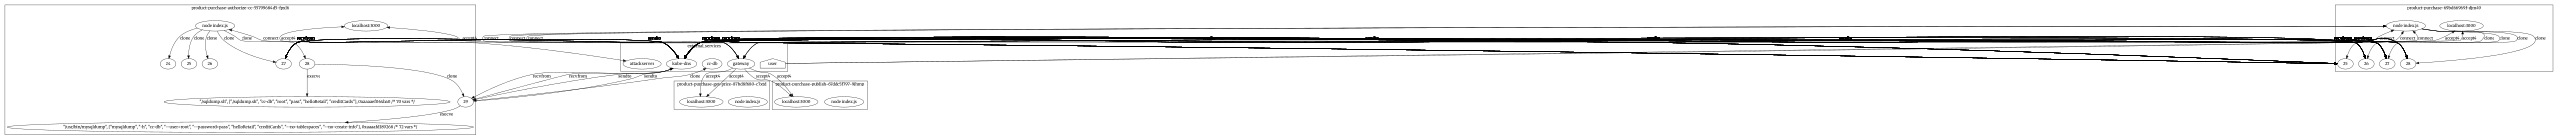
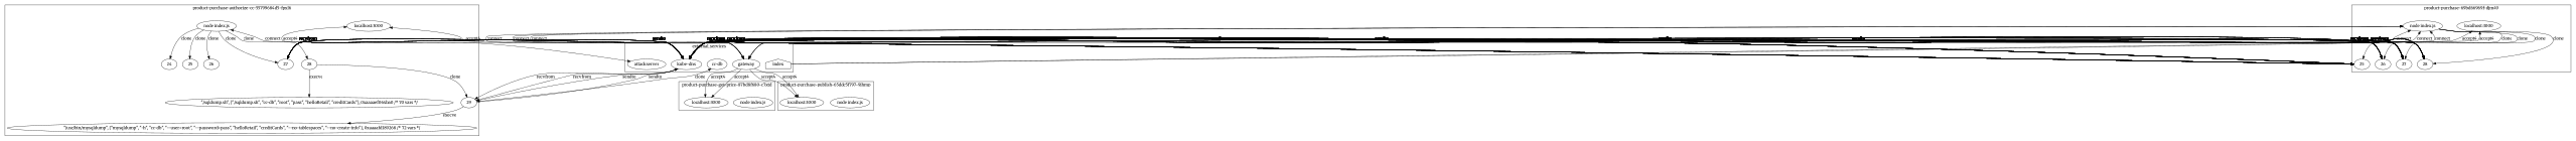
  digraph {
    fontname=Merriweather
    node [fontname=Merriweather]
    edge [fontname=Merriweather]
    n1 [label="node index.js"]
    n2 [label=24]
    n3 [label=25]
    n4 [label=26]
    n5 [label=27]
    n6 [label=28]
    n7 [label="localhost:3000"]
    n8 [label="\"./sqldump.sh\", [\"./sqldump.sh\", \"cc-db\", \"root\", \"pass\", \"helloRetail\", \"creditCards\"], 0xaaaaef064ba0 /* 70 vars */"]
    n9 [label=29]
    n10 [label="\"/usr/bin/mysqldump\", [\"mysqldump\", \"-h\", \"cc-db\", \"--user=root\", \"--password=pass\", \"helloRetail\", \"creditCards\", \"--no-tablespaces\", \"--no-create-info\"], 0xaaaafd189268 /* 72 vars */"]
    n11 [label="node index.js"]
    n12 [label=25]
    n13 [label=26]
    n14 [label=27]
    n15 [label=28]
    n16 [label="localhost:3000"]
    n17 [label="node index.js"]
    n18 [label="localhost:3000"]
    n19 [label="node index.js"]
    n20 [label="localhost:3000"]
    n21 [label=attackserver]
    n22 [label="kube-dns"]
    n23 [label="cc-db"]
    n24 [label=gateway]
-   user [shape=house]
+   user [shape=house label=index]
    subgraph cluster_1 {
      label=" product-purchase-authorize-cc-55799684d5-fpxl6 "
      n1
      n2
      n3
      n4
      n5
      n6
      n7
      n8
      n9
      n10
    }
    subgraph cluster_2 {
      label=" product-purchase-69bd66969f-djm49 "
      n11
      n12
      n13
      n14
      n15
      n16
    }
    subgraph cluster_3 {
      label=" product-purchase-get-price-87bd8f680-c7xtd "
      n17
      n18
    }
    subgraph cluster_4 {
-     label=" product-purchase-publish-67ddc5f797-9jhmp "
+     label=" product-purchase-publish-65ddc5f797-9jhmp "
      n19
      n20
    }
    subgraph cluster_5 {
      label=external_services
      n21
      n22
      n23
      n24
      user
    }
    n1 -> n2 [label=clone]
    n1 -> n3 [label=clone]
    n1 -> n4 [label=clone]
    n1 -> n5 [label=clone]
    n1 -> n6 [label=clone]
    n1 -> n21 [dir=both label=connect]
    n5 -> n22 [label=sendto]
    n5 -> n22 [label=sendto]
    n5 -> n22 [label=sendto]
    n5 -> n22 [label=sendto]
    n5 -> n22 [label=sendto]
    n5 -> n22 [label=sendto]
    n5 -> n22 [label=sendto]
    n5 -> n22 [label=sendto]
    n6 -> n8 [label=execve]
    n6 -> n9 [label=clone]
    n9 -> n10 [label=execve]
    n9 -> n22 [label=sendto]
    n9 -> n22 [label=sendto]
    n9 -> n23 [dir=both label=clone]
    n11 -> n12 [label=clone]
    n11 -> n13 [label=clone]
    n11 -> n14 [label=clone]
    n11 -> n15 [label=clone]
    n11 -> n24 [dir=both label=connect]
    n11 -> n24 [dir=both label=connect]
    n11 -> n24 [dir=both label=connect]
    n11 -> n24 [dir=both label=connect]
    n11 -> n24 [dir=both label=connect]
    n11 -> n24 [dir=both label=connect]
    n12 -> n22 [label=sendto]
    n12 -> n22 [label=sendto]
    n12 -> n22 [label=sendto]
    n12 -> n22 [label=sendto]
    n12 -> n22 [label=sendto]
    n12 -> n22 [label=sendto]
    n12 -> n22 [label=sendto]
    n12 -> n22 [label=sendto]
    n12 -> n22 [label=sendto]
    n12 -> n22 [label=sendto]
    n12 -> n22 [label=sendto]
    n12 -> n22 [label=sendto]
    n12 -> n22 [label=sendto]
    n12 -> n22 [label=sendto]
    n12 -> n22 [label=sendto]
    n12 -> n22 [label=sendto]
    n13 -> n22 [label=sendto]
    n13 -> n22 [label=sendto]
    n13 -> n22 [label=sendto]
    n13 -> n22 [label=sendto]
    n13 -> n22 [label=sendto]
    n13 -> n22 [label=sendto]
    n13 -> n22 [label=sendto]
    n13 -> n22 [label=sendto]
    n14 -> n22 [label=sendto]
    n14 -> n22 [label=sendto]
    n14 -> n22 [label=sendto]
    n14 -> n22 [label=sendto]
    n14 -> n22 [label=sendto]
    n14 -> n22 [label=sendto]
    n14 -> n22 [label=sendto]
    n14 -> n22 [label=sendto]
    n14 -> n22 [label=sendto]
    n14 -> n22 [label=sendto]
    n14 -> n22 [label=sendto]
    n14 -> n22 [label=sendto]
    n14 -> n22 [label=sendto]
    n14 -> n22 [label=sendto]
    n14 -> n22 [label=sendto]
    n14 -> n22 [label=sendto]
    n15 -> n22 [label=sendto]
    n15 -> n22 [label=sendto]
    n15 -> n22 [label=sendto]
    n15 -> n22 [label=sendto]
    n15 -> n22 [label=sendto]
    n15 -> n22 [label=sendto]
    n15 -> n22 [label=sendto]
    n15 -> n22 [label=sendto]
    n22 -> n5 [label=recvfrom]
    n22 -> n5 [label=recvfrom]
    n22 -> n5 [label=recvfrom]
    n22 -> n5 [label=recvfrom]
    n22 -> n5 [label=recvfrom]
    n22 -> n5 [label=recvfrom]
    n22 -> n5 [label=recvfrom]
    n22 -> n5 [label=recvfrom]
    n22 -> n9 [label=recvfrom]
    n22 -> n9 [label=recvfrom]
    n22 -> n12 [label=recvfrom]
    n22 -> n12 [label=recvfrom]
    n22 -> n12 [label=recvfrom]
    n22 -> n12 [label=recvfrom]
    n22 -> n12 [label=recvfrom]
    n22 -> n12 [label=recvfrom]
    n22 -> n12 [label=recvfrom]
    n22 -> n12 [label=recvfrom]
    n22 -> n12 [label=recvfrom]
    n22 -> n12 [label=recvfrom]
    n22 -> n12 [label=recvfrom]
    n22 -> n12 [label=recvfrom]
    n22 -> n12 [label=recvfrom]
    n22 -> n12 [label=recvfrom]
    n22 -> n12 [label=recvfrom]
    n22 -> n12 [label=recvfrom]
    n22 -> n13 [label=recvfrom]
    n22 -> n13 [label=recvfrom]
    n22 -> n13 [label=recvfrom]
    n22 -> n13 [label=recvfrom]
    n22 -> n13 [label=recvfrom]
    n22 -> n13 [label=recvfrom]
    n22 -> n13 [label=recvfrom]
    n22 -> n13 [label=recvfrom]
    n22 -> n14 [label=recvfrom]
    n22 -> n14 [label=recvfrom]
    n22 -> n14 [label=recvfrom]
    n22 -> n14 [label=recvfrom]
    n22 -> n14 [label=recvfrom]
    n22 -> n14 [label=recvfrom]
    n22 -> n14 [label=recvfrom]
    n22 -> n14 [label=recvfrom]
    n22 -> n14 [label=recvfrom]
    n22 -> n14 [label=recvfrom]
    n22 -> n14 [label=recvfrom]
    n22 -> n14 [label=recvfrom]
    n22 -> n14 [label=recvfrom]
    n22 -> n14 [label=recvfrom]
    n22 -> n14 [label=recvfrom]
    n22 -> n14 [label=recvfrom]
    n22 -> n15 [label=recvfrom]
    n22 -> n15 [label=recvfrom]
    n22 -> n15 [label=recvfrom]
    n22 -> n15 [label=recvfrom]
    n22 -> n15 [label=recvfrom]
    n22 -> n15 [label=recvfrom]
    n22 -> n15 [label=recvfrom]
    n22 -> n15 [label=recvfrom]
    n24 -> n7 [label=accept4]
    n24 -> n7 [label=accept4]
    n24 -> n18 [label=accept4]
    n24 -> n18 [label=accept4]
    n24 -> n20 [label=accept4]
    n24 -> n20 [label=accept4]
    user -> n16 [label=accept4]
    user -> n16 [label=accept4]
  }
